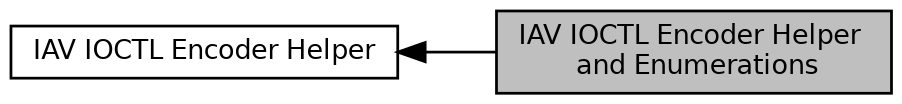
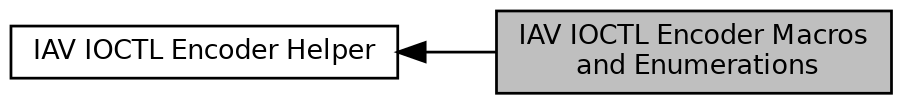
  digraph {
    rankdir=LR
    node [color=black fontname=Helvetica fontsize=10 shape=box]
    n1 [height=0.2 label="IAV IOCTL Encoder Helper" width=0.4]
-   n2 [fillcolor=grey75 fontcolor=black height=0.2 label="IAV IOCTL Encoder Helper\l and Enumerations" style=filled width=0.4]
+   n2 [fillcolor=grey75 fontcolor=black height=0.2 label="IAV IOCTL Encoder Macros\l and Enumerations" style=filled width=0.4]
    n1 -> n2 [dir=back fontname=Helvetica fontsize=10 labelfontname=Helvetica labelfontsize=10 shape=plaintext style=solid]
  }
